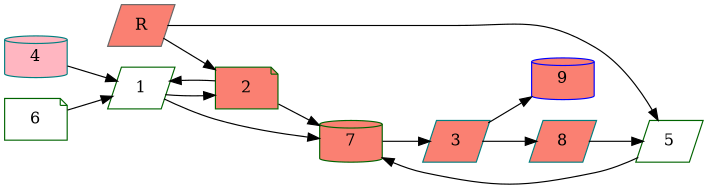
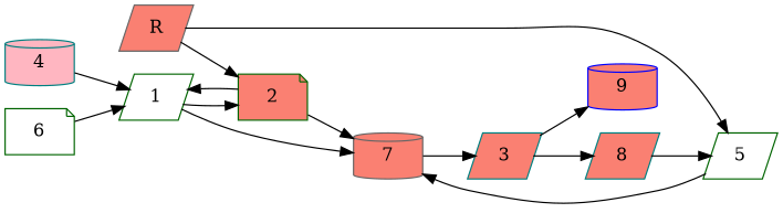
  digraph {
    rankdir=LR
    node [color=darkgreen fillcolor=salmon shape=parallelogram style=filled]
    1 [fillcolor=white]
    2 [shape=note]
-   7 [shape=cylinder]
+   7 [color=gray40 shape=cylinder]
    3 [color=teal]
    8 [color=teal]
    9 [color=blue shape=cylinder]
    5 [fillcolor=white]
    4 [color=teal fillcolor=lightpink shape=cylinder]
    6 [fillcolor=white shape=note]
    R [color=gray40]
    1 -> 2
    1 -> 7
    2 -> 1
    2 -> 7
    7 -> 3
    3 -> 8
    3 -> 9
    8 -> 5
    5 -> 7
    4 -> 1
    6 -> 1
    R -> 2
    R -> 5
  }
